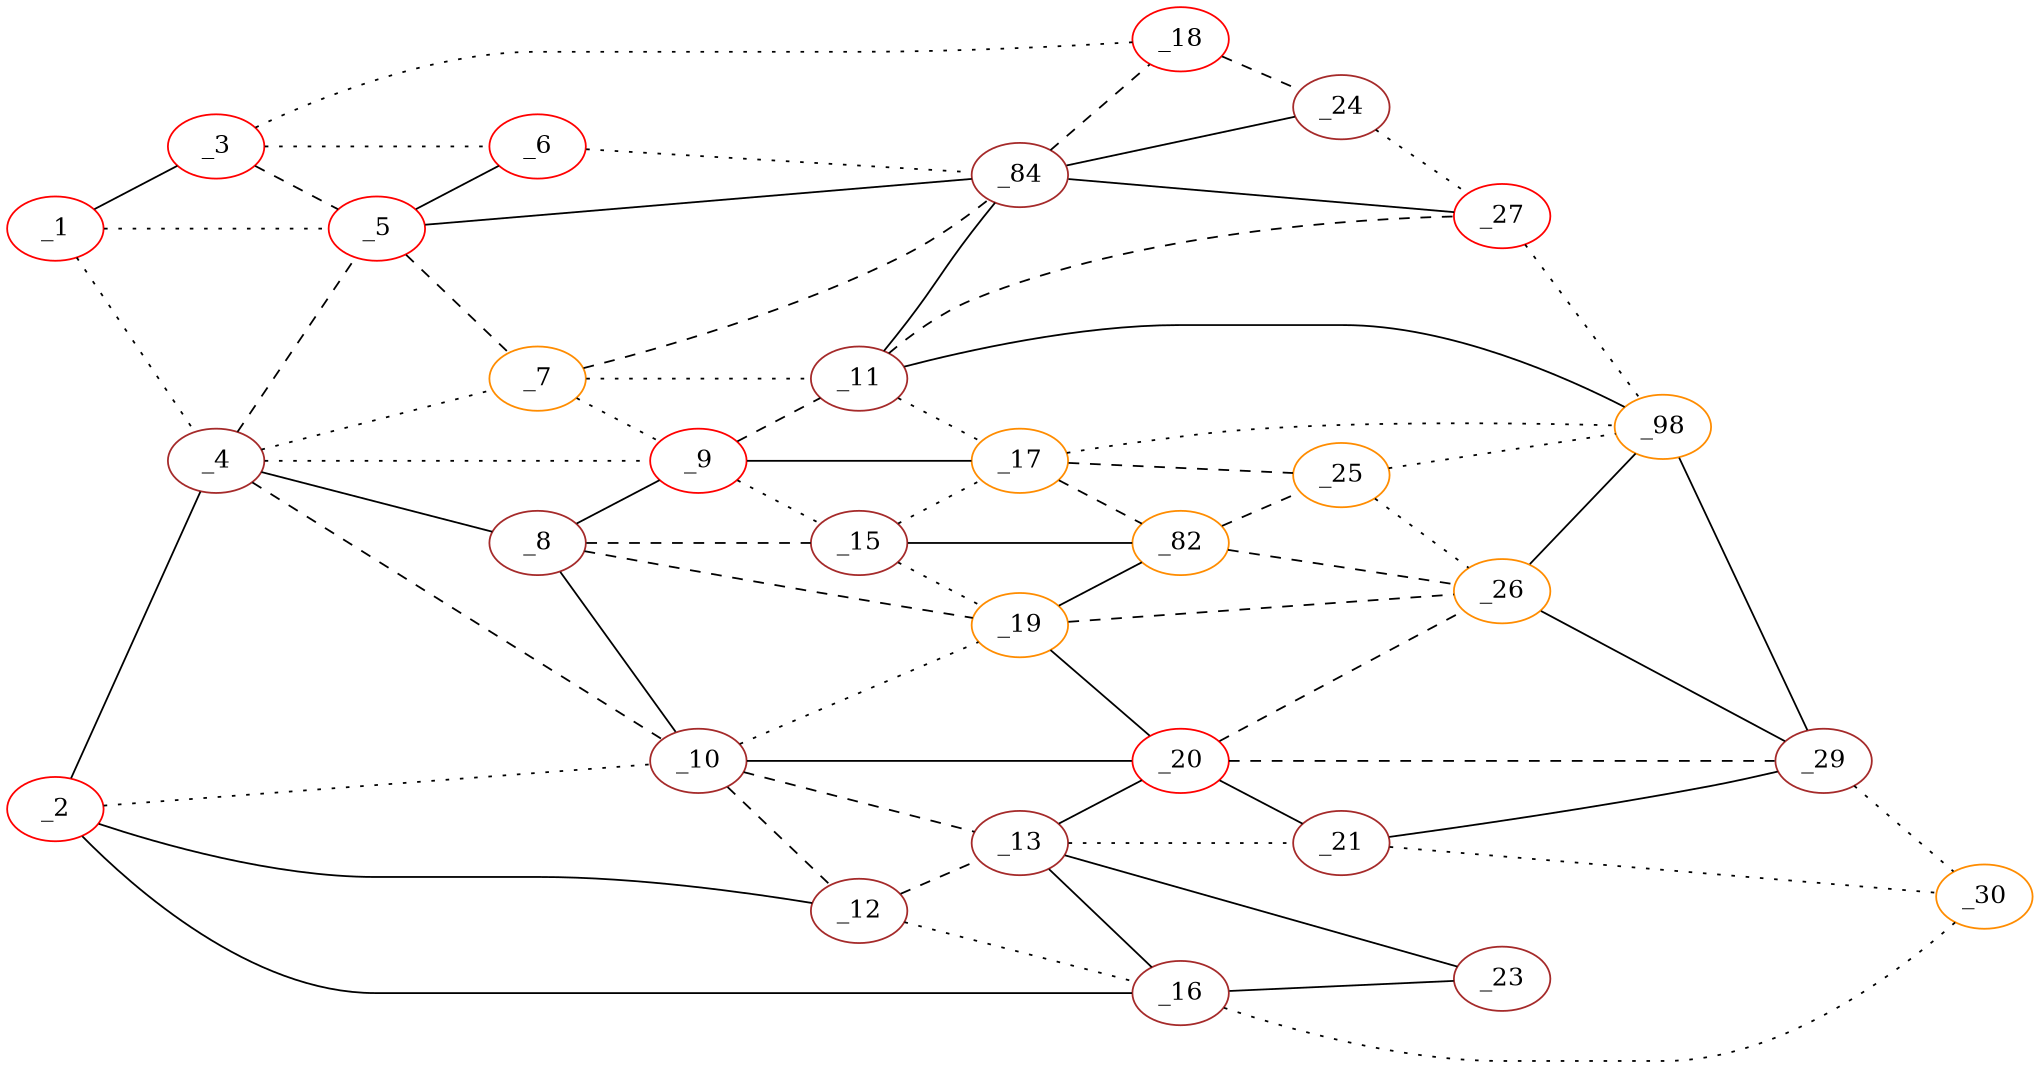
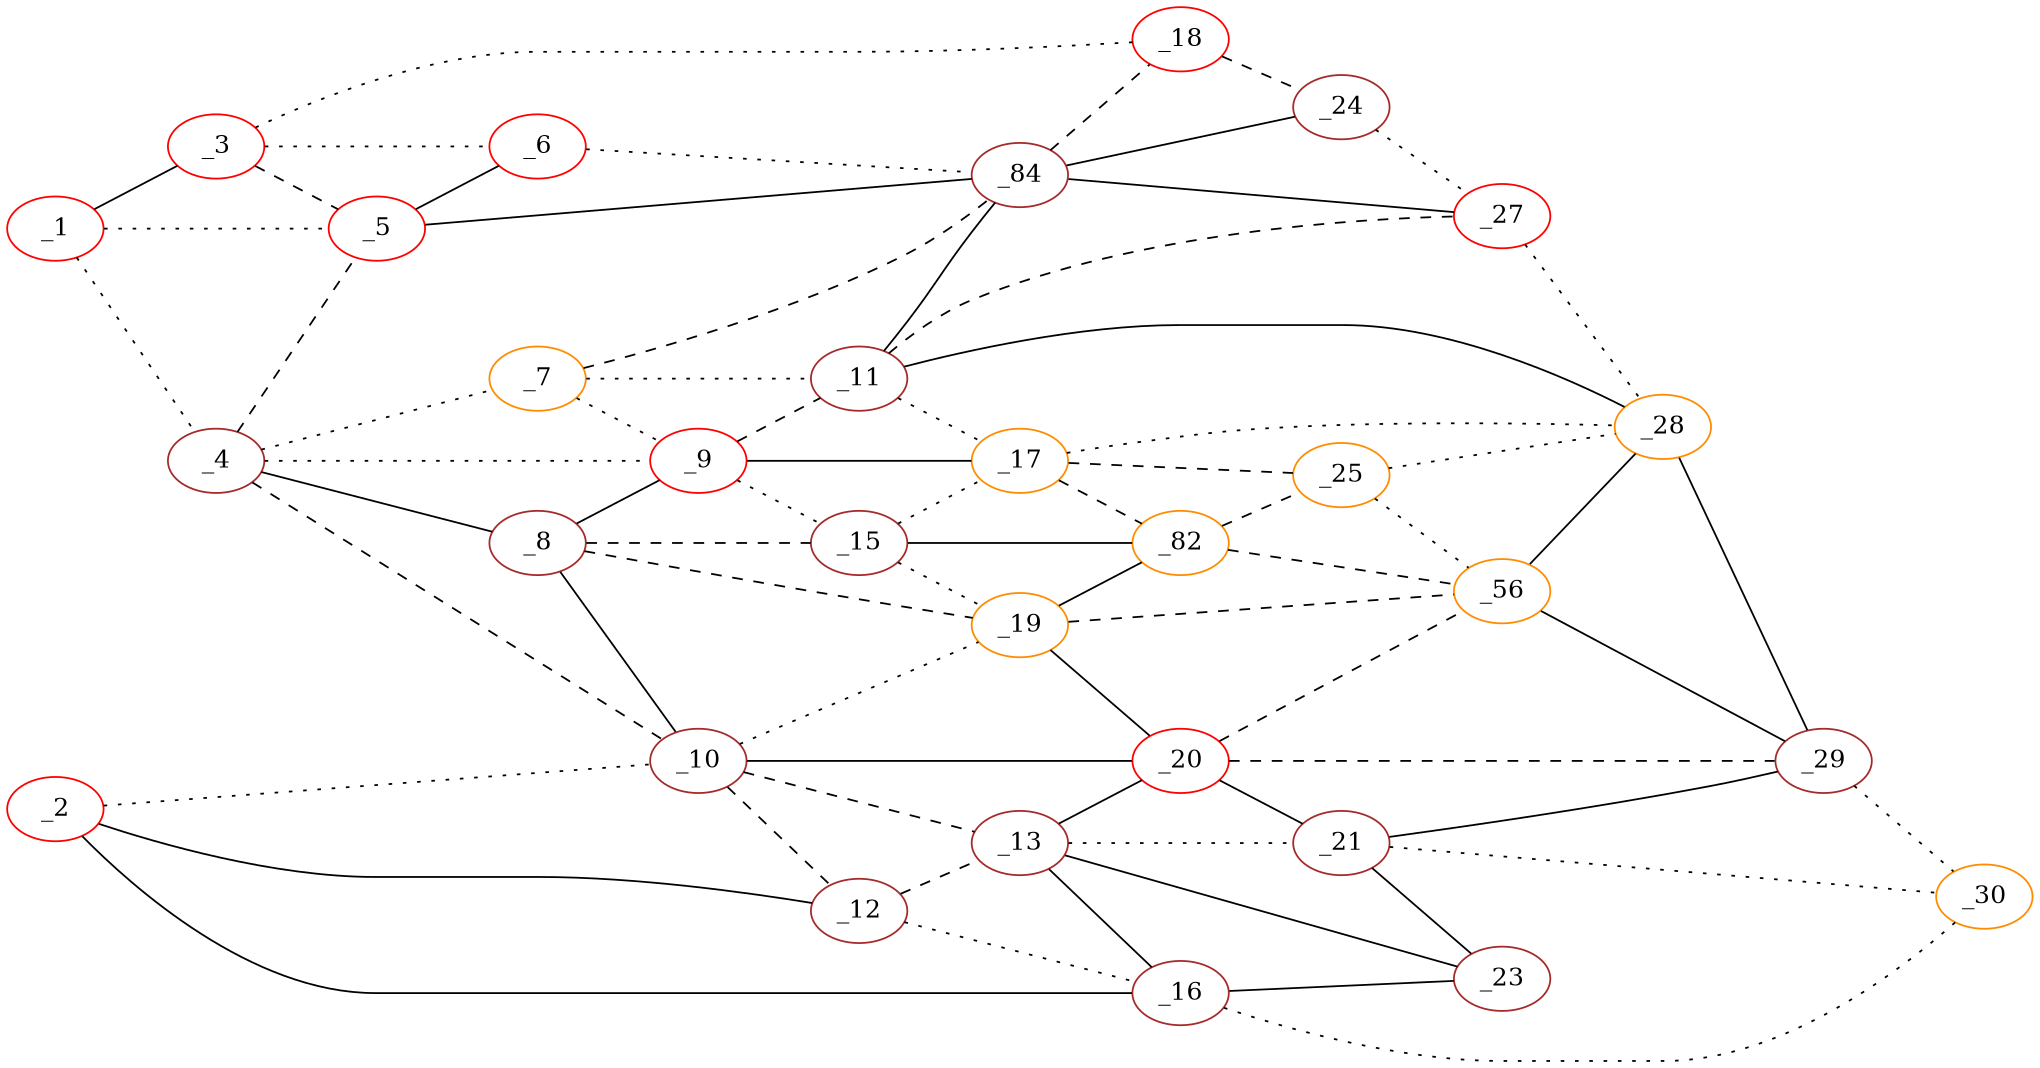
  graph {
    rankdir=LR
    node [color=brown x=96 y=29]
    edge [style=solid valence=2]
    _1 [color=red x=45 y=5]
    _4 [x=53 y=34]
    _3 [color=red x=51 y=3]
    _5 [color=red x=65 y=23]
    _2 [color=red x=45 y=123]
    _10 [x=75 y=72]
    _12 [x=77 y=101]
    _16 [x=81 y=106]
    _7 [color=darkorange x=69]
    _8 [x=71 y=55]
    _9 [color=red x=75 y=43]
    _6 [color=red x=67 y=11]
    _18 [color=red x=84 y=11]
    n14 [label=_84 x=80 y=18]
    _19 [color=darkorange x=84 y=61]
    _13 [x=79 y=96]
    _20 [color=red x=85 y=79]
    _23 [x=91 y=97]
    _30 [color=darkorange y=102]
    _11 [x=77]
    _15 [x=80 y=50]
    _17 [color=darkorange x=82 y=44]
    _24 [x=92 y=14]
    _27 [color=red y=24]
    n25 [color=darkorange label=_82 x=91 y=55]
-   _26 [color=darkorange x=95 y=68]
+   _26 [color=darkorange x=95 y=68 label=_56]
    _21 [x=90 y=94]
    _29 [y=78]
-   _28 [color=darkorange y=37 label=_98]
+   _28 [color=darkorange y=37]
    _25 [color=darkorange x=94 y=51]
    _1 -- _4 [style=dotted]
    _1 -- _3 [valence=1]
    _1 -- _5 [style=dotted]
    _4 -- _5 [style=dashed valence=1]
    _4 -- _10 [style=dashed]
    _4 -- _7 [style=dotted]
    _4 -- _8
    _4 -- _9 [style=dotted]
    _3 -- _5 [style=dashed valence=1]
    _3 -- _6 [style=dotted]
    _3 -- _18 [style=dotted valence=1]
-   _5 -- _7 [style=dashed]
    _5 -- _6
    _5 -- n14
-   _2 -- _4
    _2 -- _10 [style=dotted valence=1]
    _2 -- _12
    _2 -- _16 [valence=1]
    _10 -- _12 [style=dashed]
    _10 -- _19 [style=dotted valence=1]
    _10 -- _13 [style=dashed]
    _10 -- _20
    _12 -- _16 [style=dotted]
    _12 -- _13 [style=dashed]
    _16 -- _23 [valence=1]
    _16 -- _30 [style=dotted]
    _7 -- _9 [style=dotted]
    _7 -- n14 [style=dashed valence=1]
    _7 -- _11 [style=dotted]
    _8 -- _10 [valence=1]
    _8 -- _9
    _8 -- _19 [style=dashed]
    _8 -- _15 [style=dashed]
    _9 -- _11 [style=dashed]
    _9 -- _15 [style=dotted]
    _9 -- _17
    _6 -- n14 [style=dotted]
    _18 -- _24 [style=dashed valence=1]
    n14 -- _18 [style=dashed]
    n14 -- _24
    n14 -- _27
    _19 -- _20
    _19 -- n25
    _19 -- _26 [style=dashed valence=1]
    _13 -- _16
    _13 -- _20 [valence=1]
    _13 -- _23
    _13 -- _21 [style=dotted valence=1]
    _20 -- _26 [style=dashed]
    _20 -- _21 [valence=1]
    _20 -- _29 [style=dashed]
    _11 -- n14
    _11 -- _17 [style=dotted]
    _11 -- _27 [style=dashed]
    _11 -- _28
    _15 -- _19 [style=dotted]
    _15 -- _17 [style=dotted valence=1]
    _15 -- n25
    _17 -- n25 [style=dashed]
    _17 -- _28 [style=dotted valence=1]
    _17 -- _25 [style=dashed]
    _24 -- _27 [style=dotted valence=1]
    _27 -- _28 [style=dotted valence=1]
    n25 -- _26 [style=dashed]
    n25 -- _25 [style=dashed valence=1]
    _26 -- _29
    _26 -- _28
+   _21 -- _23
    _21 -- _30 [style=dotted valence=1]
    _21 -- _29
    _29 -- _30 [style=dotted valence=1]
    _28 -- _29 [valence=1]
    _25 -- _26 [style=dotted valence=1]
    _25 -- _28 [style=dotted]
  }
